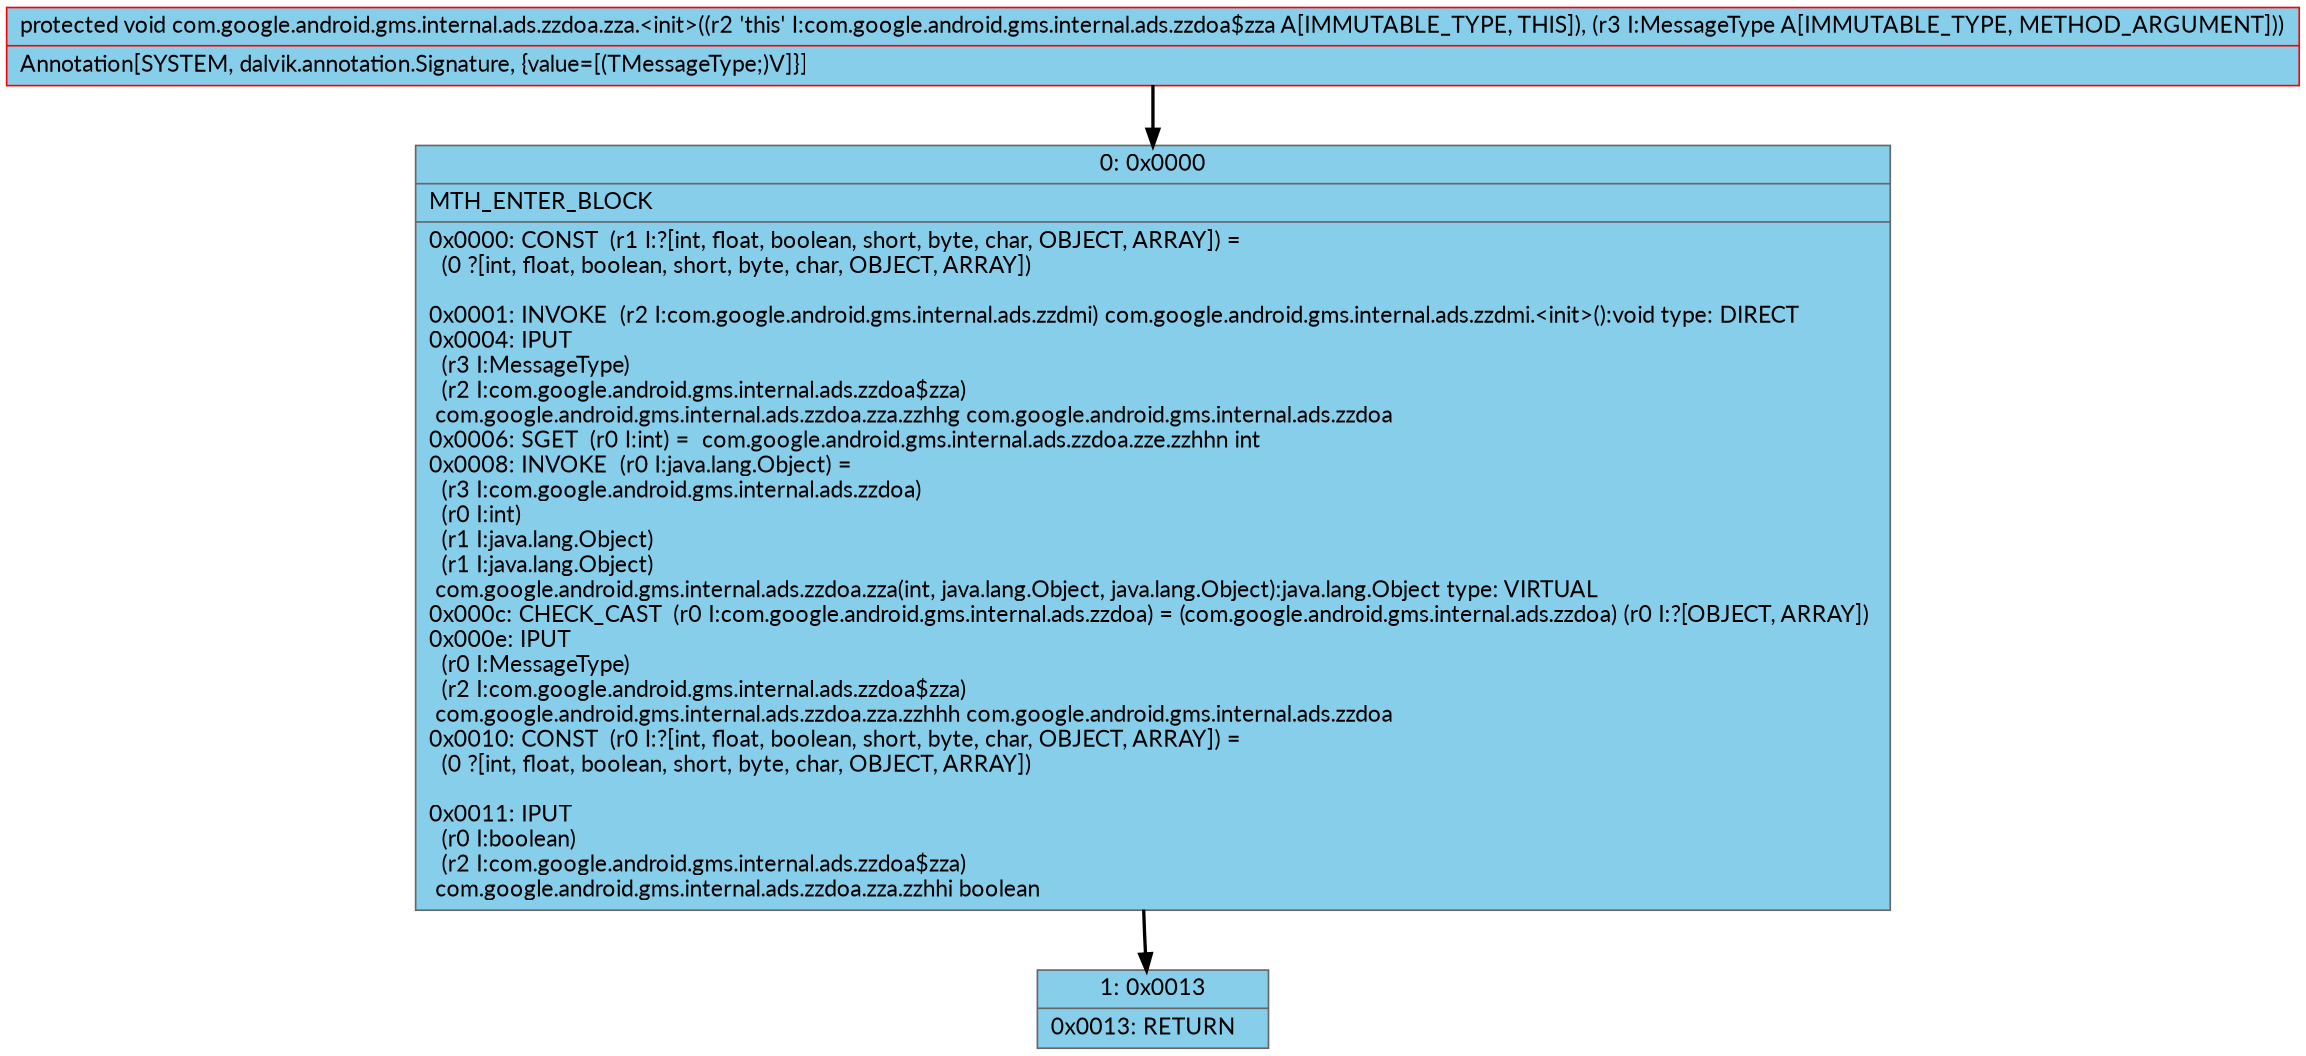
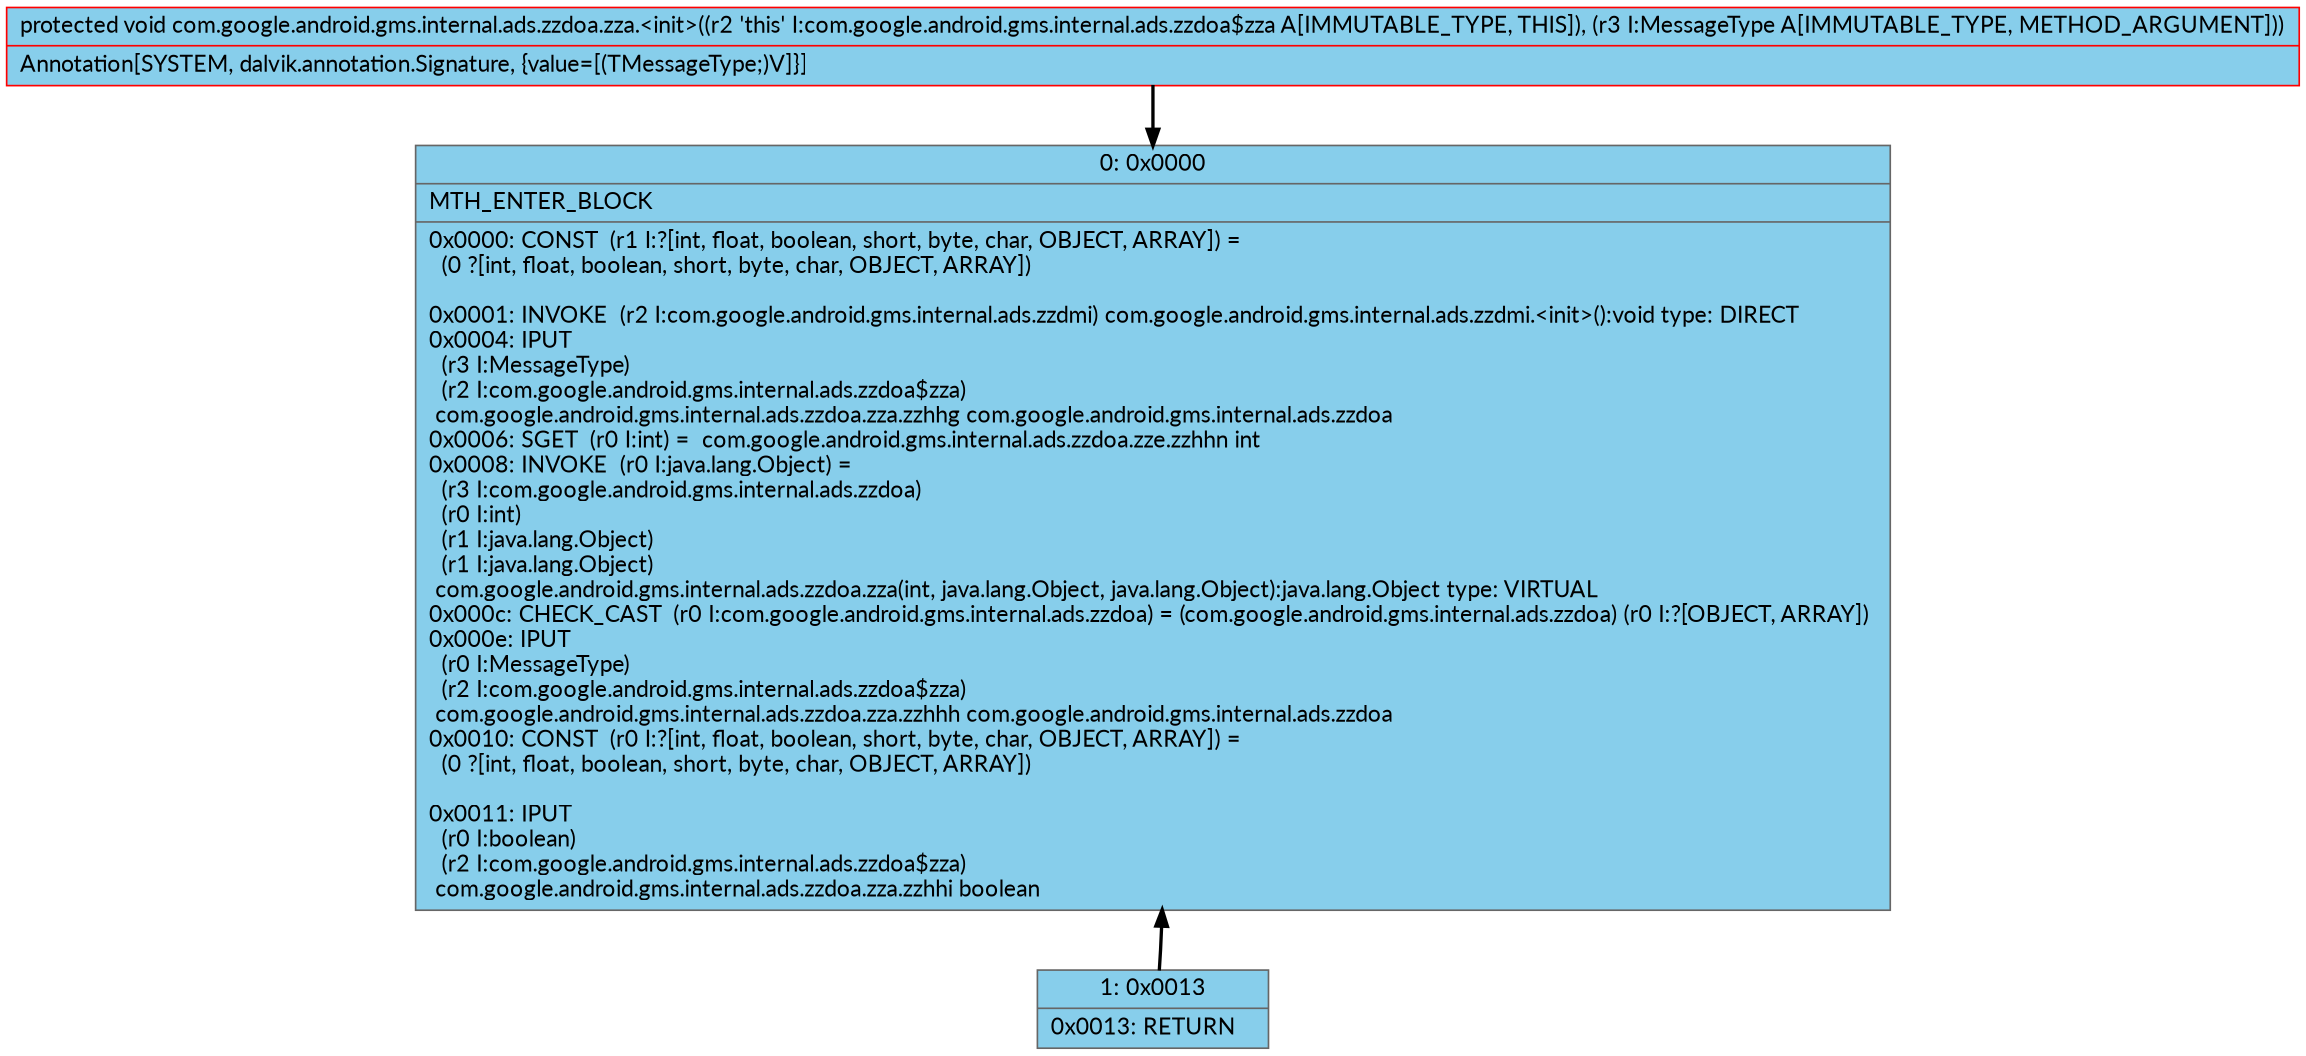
  digraph {
    fontname=Lato
    node [shape=record style=filled fillcolor=skyblue color=gray40 fontname=Lato]
    edge [style=bold fontname=Lato]
    n1 [label="{0\:\ 0x0000|MTH_ENTER_BLOCK\l|0x0000: CONST  (r1 I:?[int, float, boolean, short, byte, char, OBJECT, ARRAY]) = \l  (0 ?[int, float, boolean, short, byte, char, OBJECT, ARRAY])\l \l0x0001: INVOKE  (r2 I:com.google.android.gms.internal.ads.zzdmi) com.google.android.gms.internal.ads.zzdmi.\<init\>():void type: DIRECT \l0x0004: IPUT  \l  (r3 I:MessageType)\l  (r2 I:com.google.android.gms.internal.ads.zzdoa$zza)\l com.google.android.gms.internal.ads.zzdoa.zza.zzhhg com.google.android.gms.internal.ads.zzdoa \l0x0006: SGET  (r0 I:int) =  com.google.android.gms.internal.ads.zzdoa.zze.zzhhn int \l0x0008: INVOKE  (r0 I:java.lang.Object) = \l  (r3 I:com.google.android.gms.internal.ads.zzdoa)\l  (r0 I:int)\l  (r1 I:java.lang.Object)\l  (r1 I:java.lang.Object)\l com.google.android.gms.internal.ads.zzdoa.zza(int, java.lang.Object, java.lang.Object):java.lang.Object type: VIRTUAL \l0x000c: CHECK_CAST  (r0 I:com.google.android.gms.internal.ads.zzdoa) = (com.google.android.gms.internal.ads.zzdoa) (r0 I:?[OBJECT, ARRAY]) \l0x000e: IPUT  \l  (r0 I:MessageType)\l  (r2 I:com.google.android.gms.internal.ads.zzdoa$zza)\l com.google.android.gms.internal.ads.zzdoa.zza.zzhhh com.google.android.gms.internal.ads.zzdoa \l0x0010: CONST  (r0 I:?[int, float, boolean, short, byte, char, OBJECT, ARRAY]) = \l  (0 ?[int, float, boolean, short, byte, char, OBJECT, ARRAY])\l \l0x0011: IPUT  \l  (r0 I:boolean)\l  (r2 I:com.google.android.gms.internal.ads.zzdoa$zza)\l com.google.android.gms.internal.ads.zzdoa.zza.zzhhi boolean \l}"]
    n2 [label="{1\:\ 0x0013|0x0013: RETURN   \l}"]
    n3 [label="{protected void com.google.android.gms.internal.ads.zzdoa.zza.\<init\>((r2 'this' I:com.google.android.gms.internal.ads.zzdoa$zza A[IMMUTABLE_TYPE, THIS]), (r3 I:MessageType A[IMMUTABLE_TYPE, METHOD_ARGUMENT]))  | Annotation[SYSTEM, dalvik.annotation.Signature, \{value=[(TMessageType;)V]\}]\l}" color=red]
-   n1 -> n2
+   n2 -> n1
    n3 -> n1
  }
